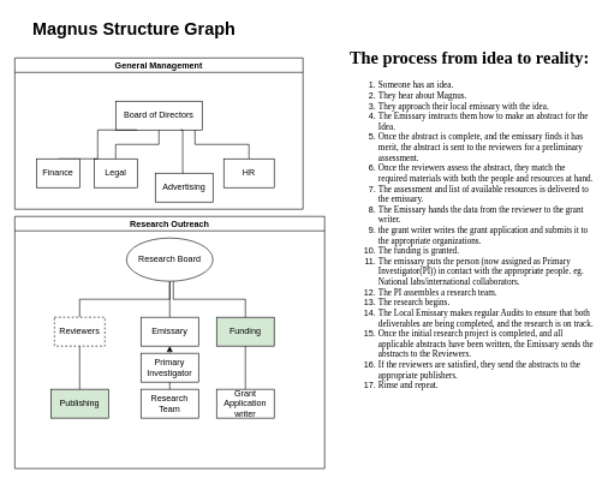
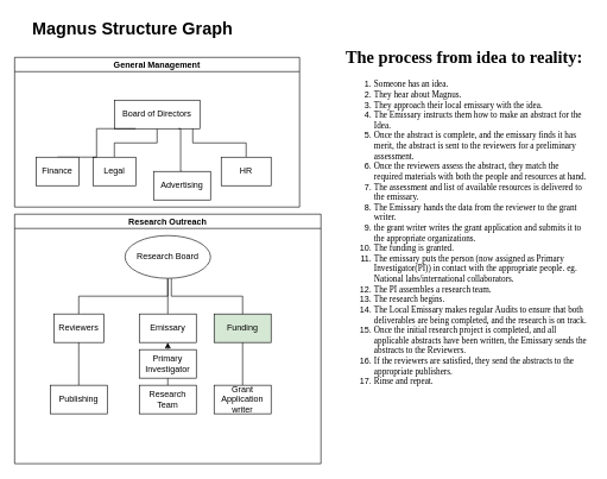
  <mxCell id="0" />
  <mxCell id="1" parent="0" />
  <mxCell id="2" value="&lt;h1&gt;&lt;span style=&quot;background-color: initial;&quot;&gt;Magnus Structure Graph&lt;/span&gt;&lt;br&gt;&lt;/h1&gt;" style="text;html=1;strokeColor=none;fillColor=none;spacing=5;spacingTop=-20;whiteSpace=wrap;overflow=hidden;rounded=0;" vertex="1" parent="1"><mxGeometry x="40" y="20" width="290" height="40" as="geometry" /></mxCell>
  <mxCell id="3" value="General Management" style="swimlane;startSize=20;horizontal=1;containerType=tree;" vertex="1" parent="1"><mxGeometry x="20" y="80" width="400" height="210" as="geometry" /></mxCell>
  <mxCell id="4" value="" style="edgeStyle=elbowEdgeStyle;elbow=vertical;sourcePerimeterSpacing=0;targetPerimeterSpacing=0;startArrow=none;endArrow=none;rounded=0;curved=0;" edge="1" parent="3" source="5" target="6"><mxGeometry relative="1" as="geometry" /></mxCell>
  <mxCell id="5" value="Board of Directors" style="whiteSpace=wrap;html=1;treeFolding=1;treeMoving=1;newEdgeStyle={&quot;edgeStyle&quot;:&quot;elbowEdgeStyle&quot;,&quot;startArrow&quot;:&quot;none&quot;,&quot;endArrow&quot;:&quot;none&quot;};" vertex="1" parent="3"><mxGeometry x="140" y="60" width="120" height="40" as="geometry" /></mxCell>
  <mxCell id="6" value="Legal" style="whiteSpace=wrap;html=1;treeFolding=1;treeMoving=1;newEdgeStyle={&quot;edgeStyle&quot;:&quot;elbowEdgeStyle&quot;,&quot;startArrow&quot;:&quot;none&quot;,&quot;endArrow&quot;:&quot;none&quot;};" vertex="1" parent="3"><mxGeometry x="110" y="140" width="60" height="40" as="geometry" /></mxCell>
  <mxCell id="7" style="edgeStyle=elbowEdgeStyle;rounded=0;orthogonalLoop=1;jettySize=auto;html=1;startArrow=none;endArrow=none;exitX=0.5;exitY=0;exitDx=0;exitDy=0;entryX=0.25;entryY=1;entryDx=0;entryDy=0;" edge="1" parent="3" source="8" target="5"><mxGeometry relative="1" as="geometry" /></mxCell>
  <mxCell id="8" value="Finance" style="whiteSpace=wrap;html=1;treeFolding=1;treeMoving=1;newEdgeStyle={&quot;edgeStyle&quot;:&quot;elbowEdgeStyle&quot;,&quot;startArrow&quot;:&quot;none&quot;,&quot;endArrow&quot;:&quot;none&quot;};" vertex="1" parent="3"><mxGeometry x="30" y="140" width="60" height="40" as="geometry" /></mxCell>
  <mxCell id="9" style="edgeStyle=elbowEdgeStyle;rounded=0;orthogonalLoop=1;jettySize=auto;html=1;startArrow=none;endArrow=none;exitX=0.5;exitY=0;exitDx=0;exitDy=0;entryX=0.75;entryY=1;entryDx=0;entryDy=0;" edge="1" parent="3" source="10" target="5"><mxGeometry relative="1" as="geometry" /></mxCell>
  <mxCell id="10" value="Advertising" style="whiteSpace=wrap;html=1;treeFolding=1;treeMoving=1;newEdgeStyle={&quot;edgeStyle&quot;:&quot;elbowEdgeStyle&quot;,&quot;startArrow&quot;:&quot;none&quot;,&quot;endArrow&quot;:&quot;none&quot;};" vertex="1" parent="3"><mxGeometry x="195" y="160" width="80" height="40" as="geometry" /></mxCell>
  <mxCell id="11" style="edgeStyle=elbowEdgeStyle;rounded=0;orthogonalLoop=1;jettySize=auto;html=1;startArrow=none;endArrow=none;exitX=0.5;exitY=0;exitDx=0;exitDy=0;entryX=0.917;entryY=1;entryDx=0;entryDy=0;entryPerimeter=0;elbow=vertical;" edge="1" parent="3" source="12" target="5"><mxGeometry relative="1" as="geometry"><mxPoint x="260" y="120" as="targetPoint" /><Array as="points"><mxPoint x="280" y="120" /></Array></mxGeometry></mxCell>
  <mxCell id="12" value="HR" style="whiteSpace=wrap;html=1;treeFolding=1;treeMoving=1;newEdgeStyle={&quot;edgeStyle&quot;:&quot;elbowEdgeStyle&quot;,&quot;startArrow&quot;:&quot;none&quot;,&quot;endArrow&quot;:&quot;none&quot;};" vertex="1" parent="3"><mxGeometry x="290" y="140" width="70" height="40" as="geometry" /></mxCell>
  <mxCell id="13" value="Research Outreach" style="swimlane;startSize=20;horizontal=1;containerType=tree;newEdgeStyle={&quot;edgeStyle&quot;:&quot;elbowEdgeStyle&quot;,&quot;startArrow&quot;:&quot;none&quot;,&quot;endArrow&quot;:&quot;none&quot;};" vertex="1" parent="1"><mxGeometry x="20" y="300" width="430" height="350" as="geometry" /></mxCell>
  <mxCell id="14" value="" style="edgeStyle=elbowEdgeStyle;elbow=vertical;sourcePerimeterSpacing=0;targetPerimeterSpacing=0;startArrow=none;endArrow=none;rounded=0;curved=0;" edge="1" parent="13" source="16" target="17"><mxGeometry relative="1" as="geometry" /></mxCell>
  <mxCell id="15" value="" style="edgeStyle=elbowEdgeStyle;elbow=vertical;sourcePerimeterSpacing=0;targetPerimeterSpacing=0;startArrow=none;endArrow=none;rounded=0;curved=0;" edge="1" parent="13" source="16" target="18"><mxGeometry relative="1" as="geometry" /></mxCell>
  <mxCell id="16" value="Research Board" style="ellipse;whiteSpace=wrap;html=1;align=center;treeFolding=1;treeMoving=1;newEdgeStyle={&quot;edgeStyle&quot;:&quot;elbowEdgeStyle&quot;,&quot;startArrow&quot;:&quot;none&quot;,&quot;endArrow&quot;:&quot;none&quot;};" vertex="1" parent="13"><mxGeometry x="155" y="30" width="120" height="60" as="geometry" /></mxCell>
- <mxCell id="17" value="Reviewers" style="whiteSpace=wrap;html=1;align=center;verticalAlign=middle;treeFolding=1;treeMoving=1;newEdgeStyle={&quot;edgeStyle&quot;:&quot;elbowEdgeStyle&quot;,&quot;startArrow&quot;:&quot;none&quot;,&quot;endArrow&quot;:&quot;none&quot;};dashed=1;" vertex="1" parent="13"><mxGeometry x="55" y="140" width="70" height="40" as="geometry" /></mxCell>
+ <mxCell id="17" value="Reviewers" style="whiteSpace=wrap;html=1;align=center;verticalAlign=middle;treeFolding=1;treeMoving=1;newEdgeStyle={&quot;edgeStyle&quot;:&quot;elbowEdgeStyle&quot;,&quot;startArrow&quot;:&quot;none&quot;,&quot;endArrow&quot;:&quot;none&quot;};" vertex="1" parent="13"><mxGeometry x="55" y="140" width="70" height="40" as="geometry" /></mxCell>
  <mxCell id="18" value="Emissary" style="whiteSpace=wrap;html=1;align=center;verticalAlign=middle;treeFolding=1;treeMoving=1;newEdgeStyle={&quot;edgeStyle&quot;:&quot;elbowEdgeStyle&quot;,&quot;startArrow&quot;:&quot;none&quot;,&quot;endArrow&quot;:&quot;none&quot;};" vertex="1" parent="13"><mxGeometry x="175" y="140" width="80" height="40" as="geometry" /></mxCell>
  <mxCell id="19" value="Funding" style="whiteSpace=wrap;html=1;align=center;verticalAlign=middle;treeFolding=1;treeMoving=1;newEdgeStyle={&quot;edgeStyle&quot;:&quot;elbowEdgeStyle&quot;,&quot;startArrow&quot;:&quot;none&quot;,&quot;endArrow&quot;:&quot;none&quot;};fillColor=#d5e8d4;" vertex="1" parent="13"><mxGeometry x="280" y="140" width="80" height="40" as="geometry" /></mxCell>
  <mxCell id="20" value="" style="edgeStyle=elbowEdgeStyle;elbow=vertical;sourcePerimeterSpacing=0;targetPerimeterSpacing=0;startArrow=none;endArrow=none;rounded=0;curved=0;" edge="1" target="19" parent="13"><mxGeometry relative="1" as="geometry"><mxPoint x="220" y="90" as="sourcePoint" /></mxGeometry></mxCell>
  <mxCell id="21" style="edgeStyle=elbowEdgeStyle;rounded=0;orthogonalLoop=1;jettySize=auto;html=1;startArrow=none;endArrow=classic;entryX=0.5;entryY=1;entryDx=0;entryDy=0;" edge="1" parent="13" source="22" target="18"><mxGeometry relative="1" as="geometry" /></mxCell>
  <mxCell id="22" value="Primary Investigator" style="whiteSpace=wrap;html=1;align=center;verticalAlign=middle;treeFolding=1;treeMoving=1;newEdgeStyle={&quot;edgeStyle&quot;:&quot;elbowEdgeStyle&quot;,&quot;startArrow&quot;:&quot;none&quot;,&quot;endArrow&quot;:&quot;none&quot;};" vertex="1" parent="13"><mxGeometry x="175" y="190" width="80" height="40" as="geometry" /></mxCell>
  <mxCell id="23" style="edgeStyle=elbowEdgeStyle;rounded=0;orthogonalLoop=1;jettySize=auto;html=1;startArrow=none;endArrow=none;entryX=0.5;entryY=1;entryDx=0;entryDy=0;" edge="1" parent="13" source="24" target="22"><mxGeometry relative="1" as="geometry" /></mxCell>
  <mxCell id="24" value="Research Team" style="whiteSpace=wrap;html=1;align=center;verticalAlign=middle;treeFolding=1;treeMoving=1;newEdgeStyle={&quot;edgeStyle&quot;:&quot;elbowEdgeStyle&quot;,&quot;startArrow&quot;:&quot;none&quot;,&quot;endArrow&quot;:&quot;none&quot;};" vertex="1" parent="13"><mxGeometry x="175" y="240" width="80" height="40" as="geometry" /></mxCell>
  <mxCell id="25" style="edgeStyle=elbowEdgeStyle;rounded=0;orthogonalLoop=1;jettySize=auto;html=1;startArrow=none;endArrow=none;entryX=0.5;entryY=1;entryDx=0;entryDy=0;" edge="1" parent="13" source="26" target="19"><mxGeometry relative="1" as="geometry" /></mxCell>
  <mxCell id="26" value="Grant Application writer" style="whiteSpace=wrap;html=1;align=center;verticalAlign=middle;treeFolding=1;treeMoving=1;newEdgeStyle={&quot;edgeStyle&quot;:&quot;elbowEdgeStyle&quot;,&quot;startArrow&quot;:&quot;none&quot;,&quot;endArrow&quot;:&quot;none&quot;};" vertex="1" parent="13"><mxGeometry x="280" y="240" width="80" height="40" as="geometry" /></mxCell>
  <mxCell id="27" style="edgeStyle=elbowEdgeStyle;rounded=0;orthogonalLoop=1;jettySize=auto;html=1;startArrow=none;endArrow=none;entryX=0.5;entryY=1;entryDx=0;entryDy=0;" edge="1" parent="13" source="28" target="17"><mxGeometry relative="1" as="geometry" /></mxCell>
- <mxCell id="28" value="Publishing" style="whiteSpace=wrap;html=1;align=center;verticalAlign=middle;treeFolding=1;treeMoving=1;newEdgeStyle={&quot;edgeStyle&quot;:&quot;elbowEdgeStyle&quot;,&quot;startArrow&quot;:&quot;none&quot;,&quot;endArrow&quot;:&quot;none&quot;};fillColor=#d5e8d4;" vertex="1" parent="13"><mxGeometry x="50" y="240" width="80" height="40" as="geometry" /></mxCell>
+ <mxCell id="28" value="Publishing" style="whiteSpace=wrap;html=1;align=center;verticalAlign=middle;treeFolding=1;treeMoving=1;newEdgeStyle={&quot;edgeStyle&quot;:&quot;elbowEdgeStyle&quot;,&quot;startArrow&quot;:&quot;none&quot;,&quot;endArrow&quot;:&quot;none&quot;};" vertex="1" parent="13"><mxGeometry x="50" y="240" width="80" height="40" as="geometry" /></mxCell>
  <mxCell id="29" value="&lt;h1&gt;&lt;font face=&quot;Times New Roman&quot;&gt;The process from idea to reality:&lt;/font&gt;&lt;/h1&gt;&lt;p&gt;&lt;/p&gt;&lt;ol&gt;&lt;li&gt;&lt;font face=&quot;Times New Roman&quot;&gt;Someone has an idea.&lt;/font&gt;&lt;/li&gt;&lt;li&gt;&lt;font face=&quot;Times New Roman&quot;&gt;They hear about Magnus.&lt;/font&gt;&lt;/li&gt;&lt;li&gt;&lt;font face=&quot;Times New Roman&quot;&gt;They approach their local emissary with the idea.&lt;/font&gt;&lt;/li&gt;&lt;li&gt;&lt;font face=&quot;Times New Roman&quot;&gt;The Emissary instructs them how to make an abstract for the Idea.&lt;/font&gt;&lt;/li&gt;&lt;li&gt;&lt;font face=&quot;Times New Roman&quot;&gt;Once the abstract is complete, and the emissary finds it has merit, the abstract is sent to the reviewers for a preliminary assessment.&lt;/font&gt;&lt;/li&gt;&lt;li&gt;&lt;font face=&quot;Times New Roman&quot;&gt;Once the reviewers assess the abstract, they match the required materials with both the people and resources at hand.&amp;nbsp;&lt;/font&gt;&lt;/li&gt;&lt;li&gt;&lt;font face=&quot;Times New Roman&quot;&gt;The assessment and list of available resources is delivered to the emissary.&lt;/font&gt;&lt;/li&gt;&lt;li&gt;&lt;font face=&quot;Times New Roman&quot;&gt;The Emissary hands the data from the reviewer to the grant writer.&lt;/font&gt;&lt;/li&gt;&lt;li&gt;&lt;font face=&quot;Times New Roman&quot;&gt;the grant writer writes the grant application and submits it to the appropriate organizations.&lt;/font&gt;&lt;/li&gt;&lt;li&gt;&lt;font face=&quot;Times New Roman&quot;&gt;The funding is granted.&lt;/font&gt;&lt;/li&gt;&lt;li&gt;&lt;font face=&quot;Times New Roman&quot;&gt;The emissary puts the person (now assigned as Primary Investigator(PI)) in contact with the appropriate people. eg. National labs/international collaborators.&lt;/font&gt;&lt;/li&gt;&lt;li&gt;&lt;font face=&quot;Times New Roman&quot;&gt;The PI assembles a research team.&lt;/font&gt;&lt;/li&gt;&lt;li&gt;&lt;font face=&quot;Times New Roman&quot;&gt;The research begins.&lt;/font&gt;&lt;/li&gt;&lt;li&gt;&lt;font face=&quot;Times New Roman&quot;&gt;The Local Emissary makes regular Audits to ensure that both deliverables are being completed, and the research is on track.&lt;/font&gt;&lt;/li&gt;&lt;li&gt;&lt;font face=&quot;Times New Roman&quot;&gt;Once the initial research project is completed, and all applicable abstracts have been written, the Emissary sends the abstracts to the Reviewers.&lt;/font&gt;&lt;/li&gt;&lt;li&gt;&lt;font face=&quot;Times New Roman&quot;&gt;If the reviewers are satisfied, they send the abstracts to the appropriate publishers.&lt;/font&gt;&lt;/li&gt;&lt;li&gt;&lt;font face=&quot;Times New Roman&quot;&gt;Rinse and repeat.&lt;/font&gt;&lt;/li&gt;&lt;/ol&gt;&lt;p&gt;&lt;/p&gt;" style="text;html=1;strokeColor=none;fillColor=none;spacing=5;spacingTop=-20;whiteSpace=wrap;overflow=hidden;rounded=0;" vertex="1" parent="1"><mxGeometry x="480" y="60" width="350" height="590" as="geometry" /></mxCell>
